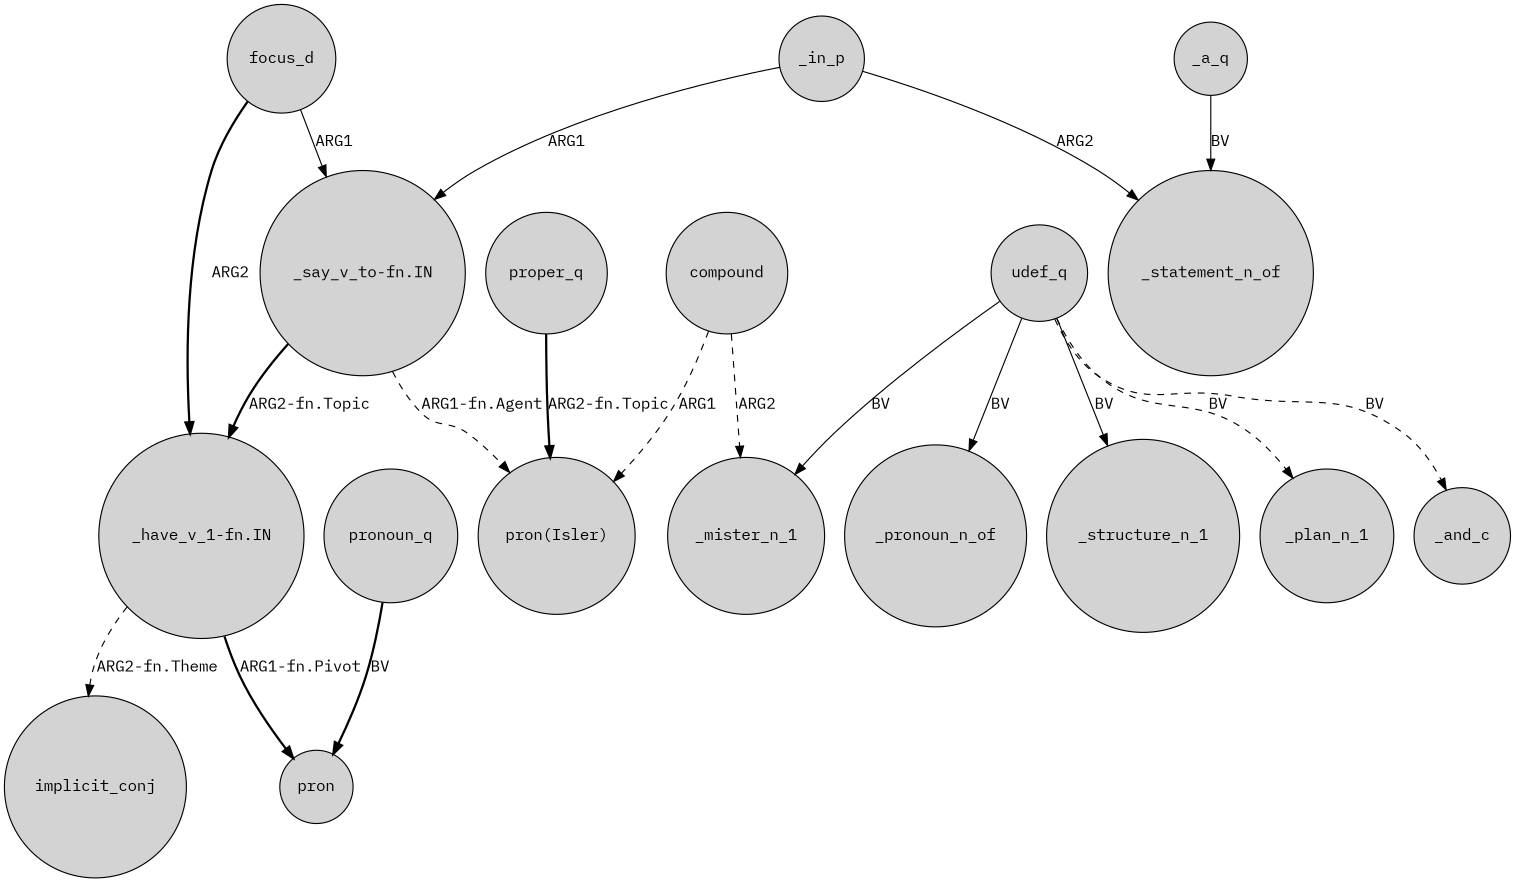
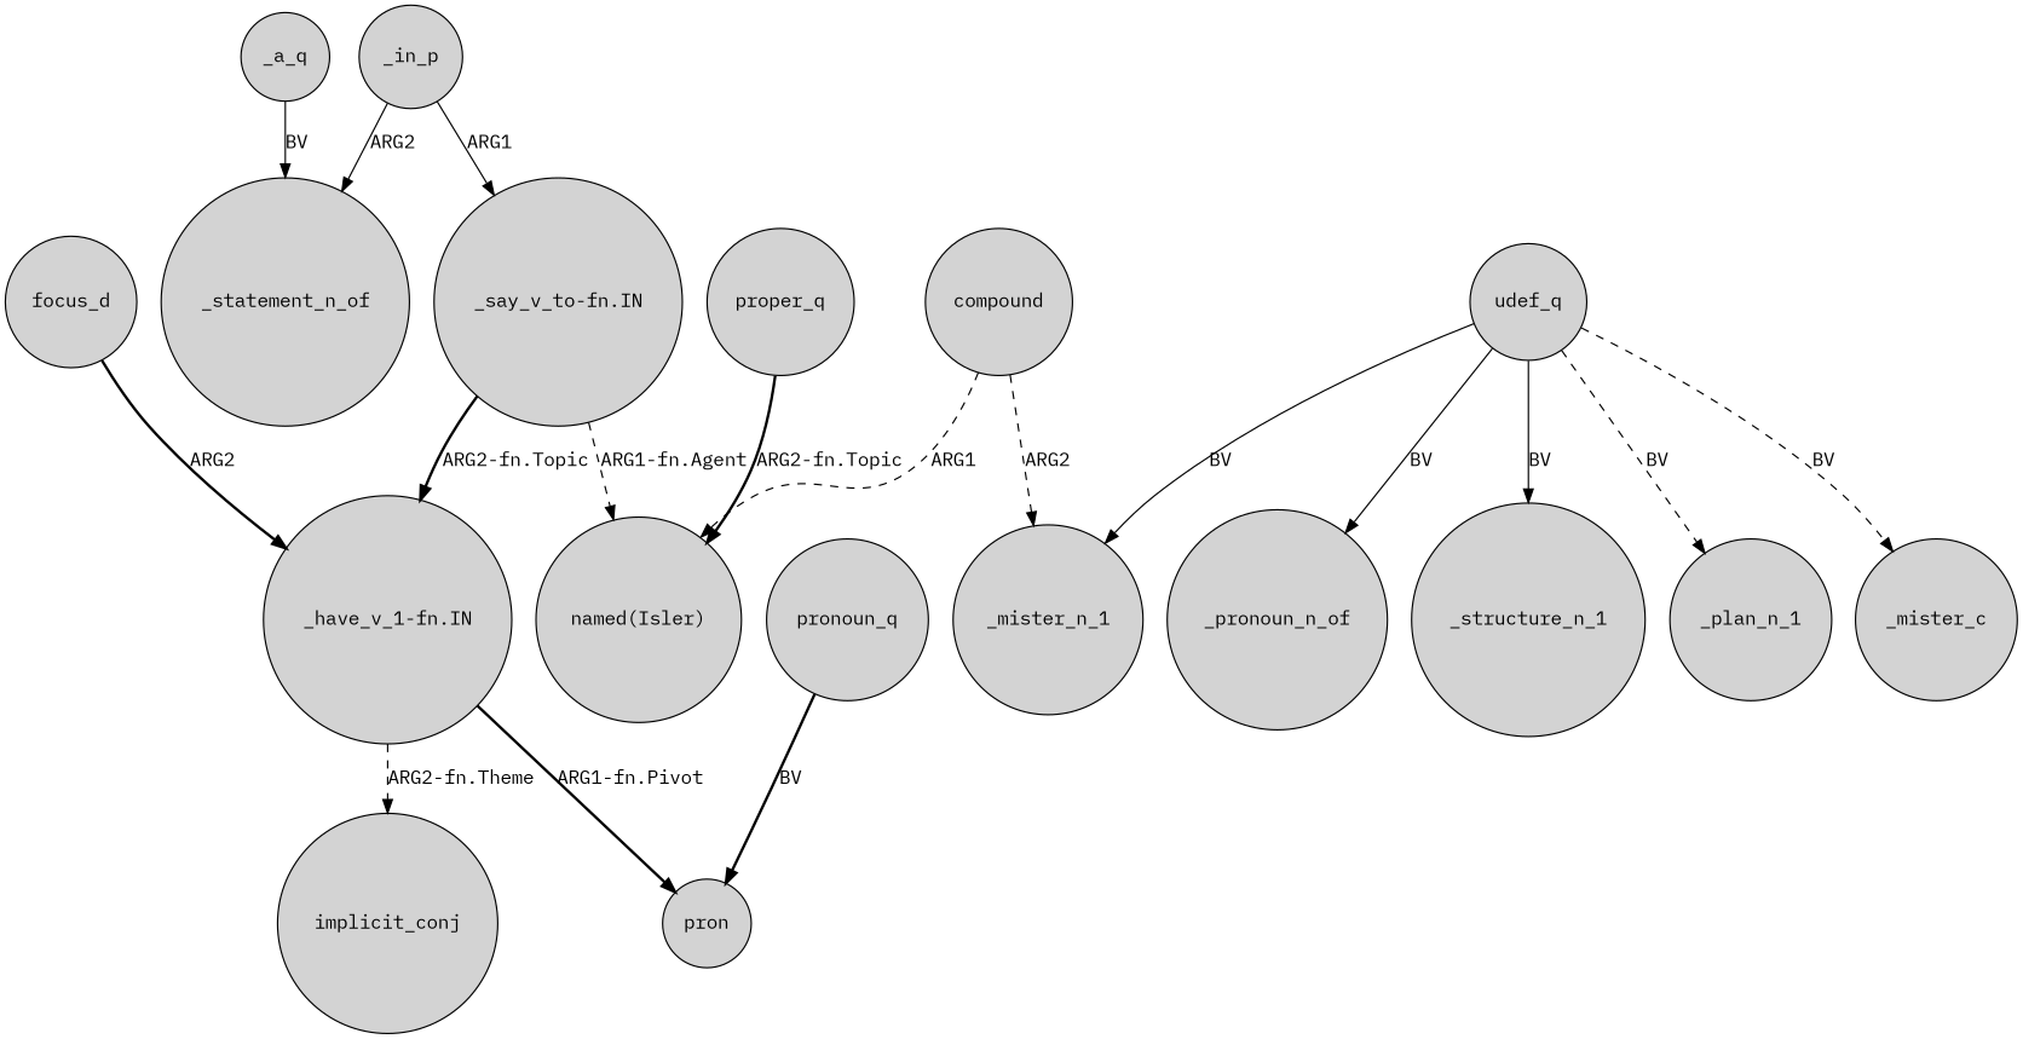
  digraph {
    fontname="IBM Plex Mono"
    node [fontname="IBM Plex Mono" shape=circle style=filled]
    edge [fontname="IBM Plex Mono" style=solid]
    _in_p
    "_say_v_to-fn.IN"
    _statement_n_of
    "_have_v_1-fn.IN"
-   "named(Isler)" [label="pron(Isler)"]
+   "named(Isler)"
    implicit_conj
    pron
    focus_d
    compound
    _mister_n_1
    udef_q
    n12 [label=_pronoun_n_of]
    _structure_n_1
    _plan_n_1
-   _and_c
+   _and_c [label=_mister_c]
    _a_q
    proper_q
    pronoun_q
    _in_p -> "_say_v_to-fn.IN" [label=ARG1]
    _in_p -> _statement_n_of [label=ARG2]
    "_say_v_to-fn.IN" -> "_have_v_1-fn.IN" [label="ARG2-fn.Topic" style=bold]
    "_say_v_to-fn.IN" -> "named(Isler)" [label="ARG1-fn.Agent" style=dashed]
    "_have_v_1-fn.IN" -> implicit_conj [label="ARG2-fn.Theme" style=dashed]
    "_have_v_1-fn.IN" -> pron [label="ARG1-fn.Pivot" style=bold]
-   focus_d -> "_say_v_to-fn.IN" [label=ARG1]
    focus_d -> "_have_v_1-fn.IN" [label=ARG2 style=bold]
    compound -> "named(Isler)" [label=ARG1 style=dashed]
    compound -> _mister_n_1 [label=ARG2 style=dashed]
    udef_q -> _mister_n_1 [label=BV]
    udef_q -> n12 [label=BV]
    udef_q -> _structure_n_1 [label=BV]
    udef_q -> _plan_n_1 [label=BV style=dashed]
    udef_q -> _and_c [label=BV style=dashed]
    _a_q -> _statement_n_of [label=BV]
    proper_q -> "named(Isler)" [label="ARG2-fn.Topic" style=bold]
    pronoun_q -> pron [label=BV style=bold]
  }
